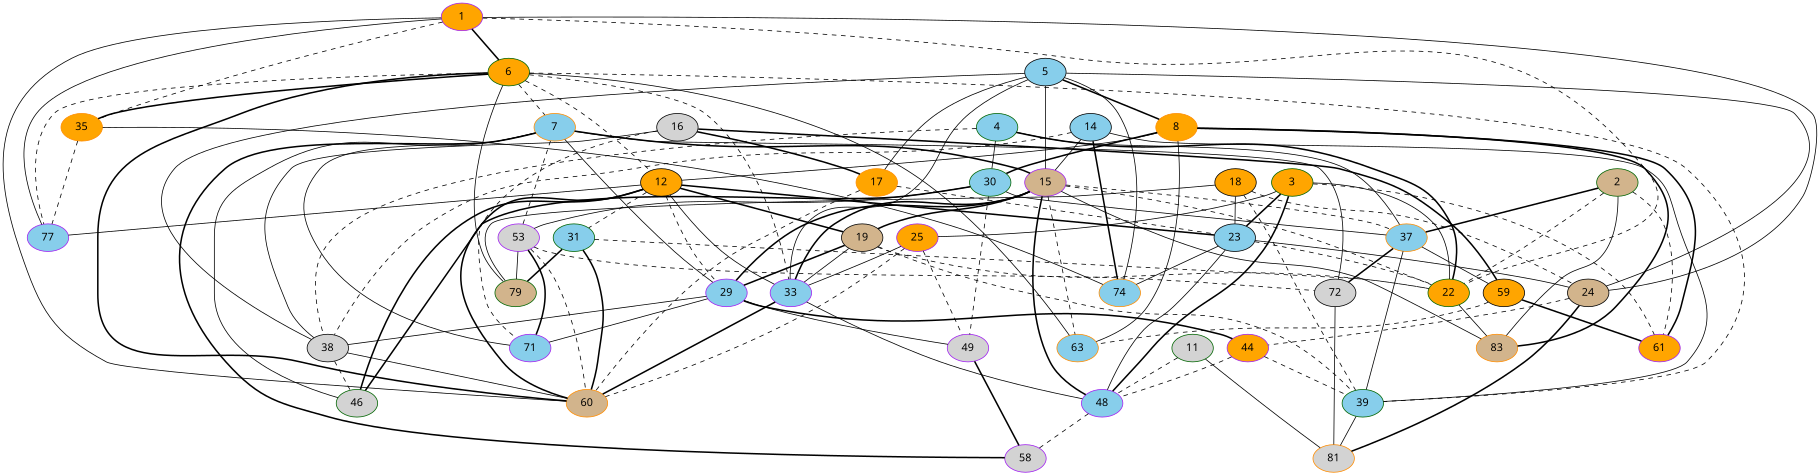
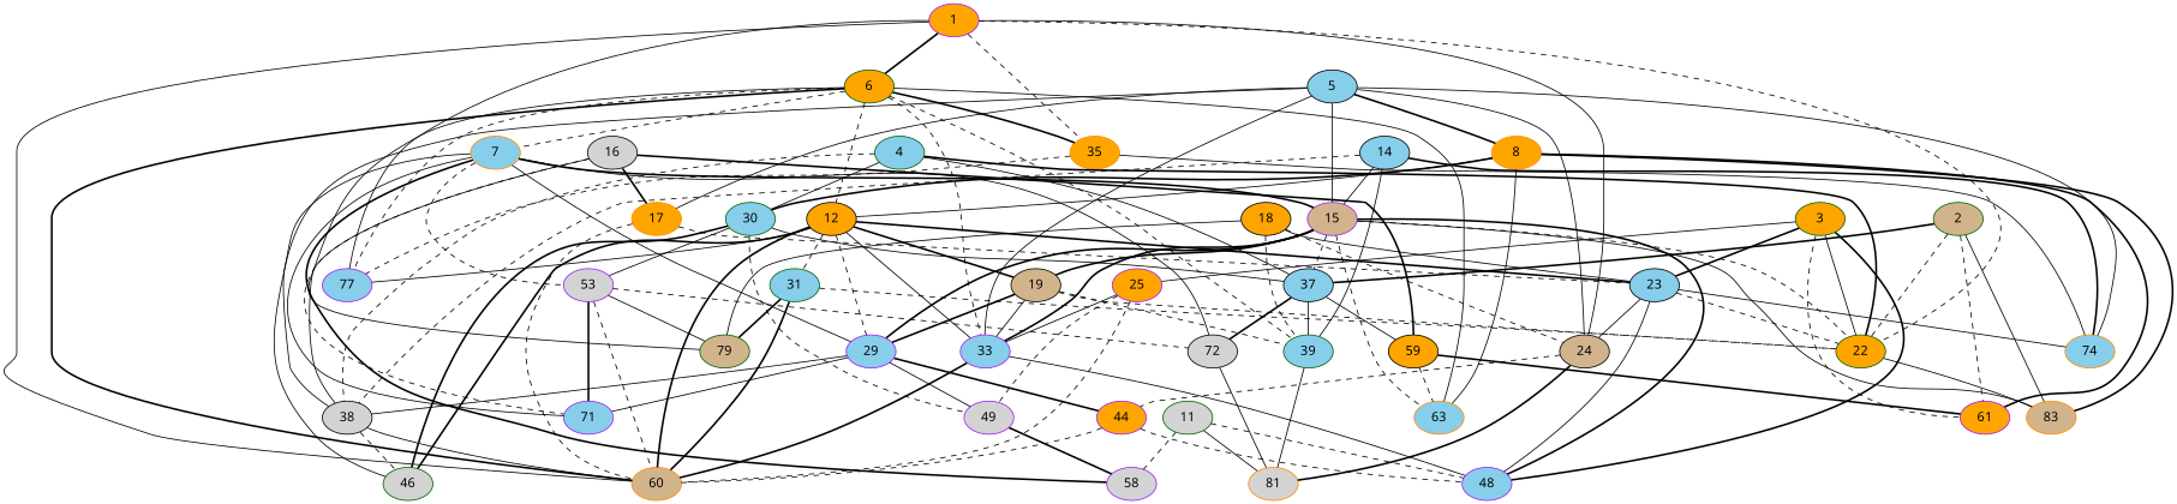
  graph {
    fontname="Noto Sans"
    node [color=purple fillcolor=skyblue fontname="Noto Sans" style=filled]
    edge [fontname="Noto Sans" style=solid]
    1 [fillcolor=orange super="+13"]
    6 [color=darkgreen fillcolor=orange super="+26"]
    24 [color=black fillcolor=tan super="+82"]
    35 [color=darkorange fillcolor=orange]
    n5 [color=darkgreen fillcolor=orange label=22 super="+56+57+65"]
    60 [color=darkorange fillcolor=tan super="+75+66"]
    77
    33 [super="+84+45"]
    39 [color=darkgreen super="+52+67"]
    7 [color=darkorange super="+50+9+22"]
    12 [color=black fillcolor=orange super="+32"]
    63 [color=darkorange]
    79 [color=darkgreen fillcolor=tan]
    81 [color=darkorange fillcolor=lightgrey]
    44 [fillcolor=orange]
    74 [color=darkorange]
    83 [color=darkorange fillcolor=tan]
-   37 [color=darkorange super="+68"]
+   37 [color=black super="+68"]
    72 [color=black fillcolor=lightgrey]
    59 [color=black fillcolor=orange]
    2 [color=darkgreen fillcolor=tan]
    61 [fillcolor=orange]
    3 [color=darkgreen fillcolor=orange super="+10"]
    23 [color=black super="+41"]
    25 [fillcolor=orange]
    48 [super="+54"]
    49 [fillcolor=lightgrey]
    58 [fillcolor=lightgrey]
    30 [color=darkgreen super="+76"]
    46 [color=darkgreen fillcolor=lightgrey]
    53 [fillcolor=lightgrey super="+88"]
    4 [color=darkgreen]
    38 [color=black fillcolor=lightgrey super="+86+87"]
    5 [color=black super="+47+36"]
    8 [color=darkorange fillcolor=orange super="+51"]
    15 [fillcolor=tan super="+21+20"]
    17 [color=darkorange fillcolor=orange]
    29 [super="+69+64"]
    19 [color=black fillcolor=tan super="+28"]
    71
    31 [color=darkgreen]
    11 [color=darkgreen fillcolor=lightgrey]
    14 [color=black]
    16 [color=black fillcolor=lightgrey]
    18 [color=black fillcolor=orange]
    1 -- 6 [style=bold]
    1 -- 24
    1 -- 35 [style=dashed]
    1 -- n5 [style=dashed]
    1 -- 60
    1 -- 77
    6 -- 35 [style=bold]
    6 -- 60 [style=bold]
    6 -- 77 [style=dashed]
    6 -- 33 [style=dashed]
    6 -- 39 [style=dashed]
    6 -- 7 [style=dashed]
    6 -- 12 [style=dashed]
    6 -- 63
    6 -- 79
    24 -- 81 [style=bold]
    24 -- 44 [style=dashed]
    35 -- 77 [style=dashed]
    35 -- 74
    n5 -- 83
    33 -- 60 [style=bold]
    33 -- 48
    39 -- 81
    7 -- 72
    7 -- 58 [style=bold]
    7 -- 46
    7 -- 53 [style=dashed]
    7 -- 15 [style=bold weight=3]
    7 -- 29
    7 -- 71
    12 -- 60 [style=bold]
    12 -- 77
    12 -- 33
    12 -- 23 [style=bold]
    12 -- 46 [style=bold]
    12 -- 29 [style=dashed]
    12 -- 19 [style=bold]
    12 -- 31 [style=dashed]
-   44 -- 39 [style=dashed]
+   44 -- 60 [style=dashed]
    44 -- 48 [style=dashed]
    37 -- 39 [weight=2]
    37 -- 72 [style=bold]
    37 -- 59
    72 -- 81
    59 -- 63 [style=dashed]
    59 -- 61 [style=bold]
    2 -- n5 [style=dashed]
    2 -- 83
    2 -- 37 [style=bold]
    2 -- 61 [style=dashed]
    3 -- n5 [weight=2]
    3 -- 61 [style=dashed]
    3 -- 23 [style=bold]
    3 -- 25
    3 -- 48 [style=bold]
    23 -- 24
    23 -- n5 [style=dashed]
    23 -- 74
    23 -- 48
    25 -- 60 [style=dashed]
    25 -- 33
    25 -- 49 [style=dashed]
-   48 -- 58 [style=dashed weight=2]
+   11 -- 58 [style=dashed weight=2]
    49 -- 58 [style=bold]
    30 -- 37
    30 -- 49 [style=dashed]
    30 -- 46 [style=bold]
    30 -- 53
    53 -- 60 [style=dashed]
    53 -- 79
    53 -- 72 [style=dashed]
    53 -- 71 [style=bold]
    4 -- n5 [style=bold]
    4 -- 37
    4 -- 30
    4 -- 38 [style=dashed]
    38 -- 60
    38 -- 46 [style=dashed]
    5 -- 24
    5 -- 33
    5 -- 74
    5 -- 38
    5 -- 8 [style=bold]
    5 -- 15
    5 -- 17
    8 -- 12
    8 -- 63
    8 -- 83 [style=bold]
    8 -- 61 [style=bold]
    8 -- 30 [style=bold]
    15 -- n5 [style=dashed]
    15 -- 33 [style=bold]
    15 -- 63 [style=dashed]
    15 -- 83
    15 -- 37 [style=dashed]
    15 -- 48 [style=bold weight=2]
    15 -- 29 [style=bold]
    15 -- 19 [style=bold]
    17 -- 60 [style=dashed]
    17 -- 23 [style=dashed]
    29 -- 44 [style=bold]
    29 -- 49
    29 -- 38
    29 -- 71
    19 -- n5 [style=dashed]
    19 -- 33
    19 -- 39 [style=dashed]
    19 -- 29 [style=bold]
    31 -- n5 [style=dashed]
    31 -- 60 [style=bold]
    31 -- 79 [style=bold]
    11 -- 81
    11 -- 48 [style=dashed weight=2]
    14 -- 39
    14 -- 74 [style=bold]
    14 -- 38 [style=dashed]
    14 -- 15
    16 -- 59 [style=bold]
    16 -- 38
    16 -- 17 [style=bold]
    16 -- 71 [style=dashed]
    18 -- 24 [style=dashed]
    18 -- 39 [style=dashed]
    18 -- 79
    18 -- 23
  }
